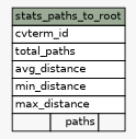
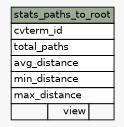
  digraph {
    bgcolor="#f7f7f7"
    fontname=Helvetica
    fontsize=11
    nodesep=0.18
    rankdir=RL
    ranksep=0.46
-   n1 [fontname=Helvetica fontsize=11 label=<     <TABLE BORDER="0" CELLBORDER="1" CELLSPACING="0" BGCOLOR="#ffffff">       <TR><TD COLSPAN="3" BGCOLOR="#9bab96" ALIGN="CENTER">stats_paths_to_root</TD></TR>       <TR><TD PORT="cvterm_id" COLSPAN="3" ALIGN="LEFT">cvterm_id</TD></TR>       <TR><TD PORT="total_paths" COLSPAN="3" ALIGN="LEFT">total_paths</TD></TR>       <TR><TD PORT="avg_distance" COLSPAN="3" ALIGN="LEFT">avg_distance</TD></TR>       <TR><TD PORT="min_distance" COLSPAN="3" ALIGN="LEFT">min_distance</TD></TR>       <TR><TD PORT="max_distance" COLSPAN="3" ALIGN="LEFT">max_distance</TD></TR>       <TR><TD ALIGN="LEFT" BGCOLOR="#f7f7f7">  </TD><TD ALIGN="RIGHT" BGCOLOR="#f7f7f7">paths</TD><TD ALIGN="RIGHT" BGCOLOR="#f7f7f7">  </TD></TR>     </TABLE>> shape=plaintext]
+   n1 [fontname=Helvetica fontsize=11 label=<     <TABLE BORDER="0" CELLBORDER="1" CELLSPACING="0" BGCOLOR="#ffffff">       <TR><TD COLSPAN="3" BGCOLOR="#9bab96" ALIGN="CENTER">stats_paths_to_root</TD></TR>       <TR><TD PORT="cvterm_id" COLSPAN="3" ALIGN="LEFT">cvterm_id</TD></TR>       <TR><TD PORT="total_paths" COLSPAN="3" ALIGN="LEFT">total_paths</TD></TR>       <TR><TD PORT="avg_distance" COLSPAN="3" ALIGN="LEFT">avg_distance</TD></TR>       <TR><TD PORT="min_distance" COLSPAN="3" ALIGN="LEFT">min_distance</TD></TR>       <TR><TD PORT="max_distance" COLSPAN="3" ALIGN="LEFT">max_distance</TD></TR>       <TR><TD ALIGN="LEFT" BGCOLOR="#f7f7f7">  </TD><TD ALIGN="RIGHT" BGCOLOR="#f7f7f7">view</TD><TD ALIGN="RIGHT" BGCOLOR="#f7f7f7">  </TD></TR>     </TABLE>> shape=plaintext]
  }
